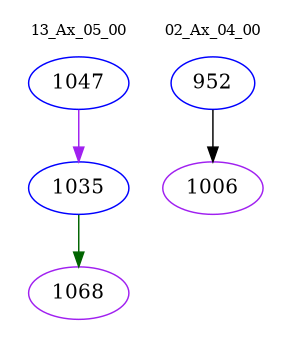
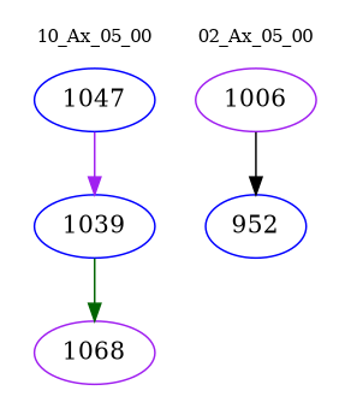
  digraph {
    fontname="DejaVu Serif"
    node [color=blue fontname="DejaVu Serif"]
    edge [fontname="DejaVu Serif"]
    n1 [label=1047]
-   n2 [label=1035]
+   n2 [label=1039]
    n3 [color=purple label=1068]
    n4 [label=952]
    n5 [color=purple label=1006]
    subgraph cluster_1 {
      color=white
      fontsize=10
-     label="13_Ax_05_00"
+     label="10_Ax_05_00"
      n1
      n2
      n3
    }
    subgraph cluster_2 {
      color=white
      fontsize=10
-     label="02_Ax_04_00"
+     label="02_Ax_05_00"
      n4
      n5
    }
    n1 -> n2 [color=purple]
    n2 -> n3 [color=darkgreen]
-   n4 -> n5 [color=black]
+   n5 -> n4 [color=black]
  }
